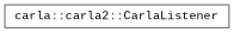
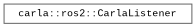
  digraph {
    rankdir=LR
    fontname="Liberation Mono"
-   n1 [color=grey40 fillcolor=white fontname="Liberation Mono" fontsize=10 height=0.2 label="carla::carla2::CarlaListener" shape=box style=filled width=0.4]
+   n1 [color=grey40 fillcolor=white fontname="Liberation Mono" fontsize=10 height=0.2 label="carla::ros2::CarlaListener" shape=box style=filled width=0.4]
  }
